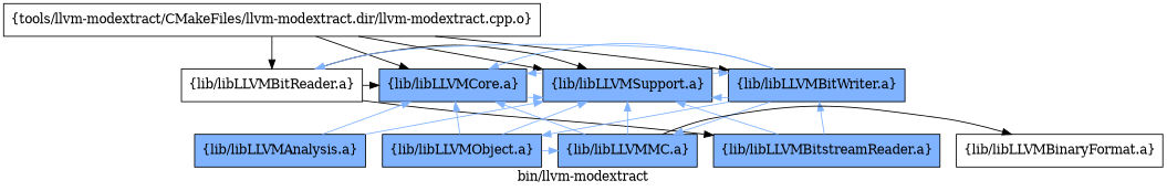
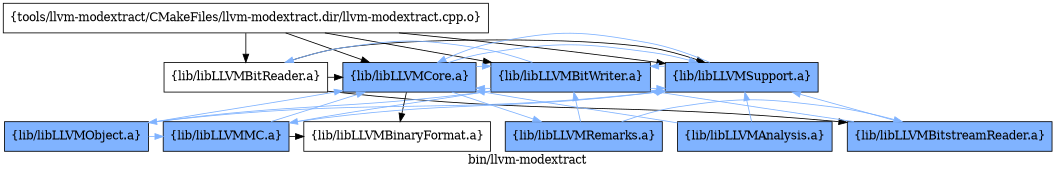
  digraph {
    label="bin/llvm-modextract"
    rankdir=TB
    node [group=1 shape=box fillcolor="0.600000 0.5 1" style=filled]
    edge [color="0.600000 0.5 1"]
    n1 [group=0 label="{tools/llvm-modextract/CMakeFiles/llvm-modextract.dir/llvm-modextract.cpp.o}" fillcolor="" style=""]
    n2 [group=0 label="{lib/libLLVMBitReader.a}" fillcolor="" style=""]
    n3 [label="{lib/libLLVMBitWriter.a}"]
    n4 [label="{lib/libLLVMCore.a}"]
    n5 [label="{lib/libLLVMSupport.a}"]
    n6 [label="{lib/libLLVMBitstreamReader.a}"]
    n7 [label="{lib/libLLVMObject.a}"]
    n8 [label="{lib/libLLVMAnalysis.a}"]
    n9 [label="{lib/libLLVMMC.a}"]
    n10 [group=0 label="{lib/libLLVMBinaryFormat.a}" fillcolor="" style=""]
+   n11 [label="{lib/libLLVMRemarks.a}"]
    subgraph sub_1 {
      rank=same
      n1
    }
    subgraph sub_2 {
      rank=same
      n2
      n3
      n4
      n5
    }
    subgraph sub_3 {
      rank=same
      n6
      n7
      n8
      n9
      n10
+     n11
    }
    n1 -> n2 [color=""]
    n1 -> n3 [color=""]
    n1 -> n4 [color=""]
    n1 -> n5 [color=""]
    n2 -> n4 [color=""]
    n2 -> n5 [color=""]
    n2 -> n6 [color=""]
    n3 -> n2
    n3 -> n4
    n3 -> n5
    n3 -> n7
    n3 -> n9
+   n4 -> n3
    n4 -> n5
+   n4 -> n10 [color=""]
+   n4 -> n11
    n5 -> n3
    n5 -> n4
    n6 -> n3
    n6 -> n5
    n7 -> n4
    n7 -> n5
    n7 -> n9
    n8 -> n4
    n8 -> n5
    n9 -> n4
    n9 -> n5
    n9 -> n10 [color=""]
+   n11 -> n3
+   n11 -> n6
  }
